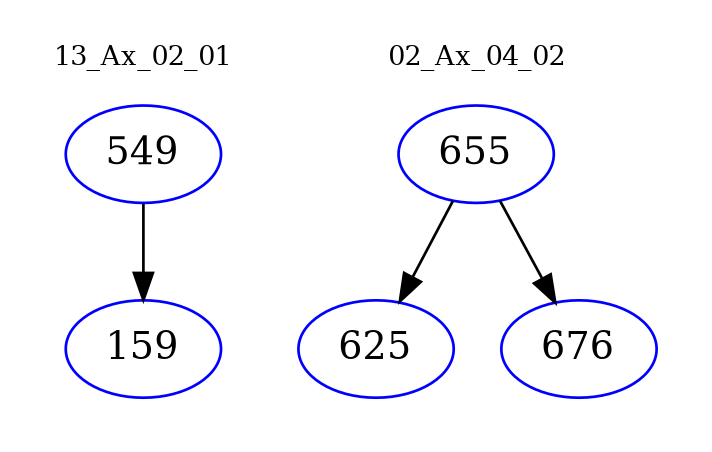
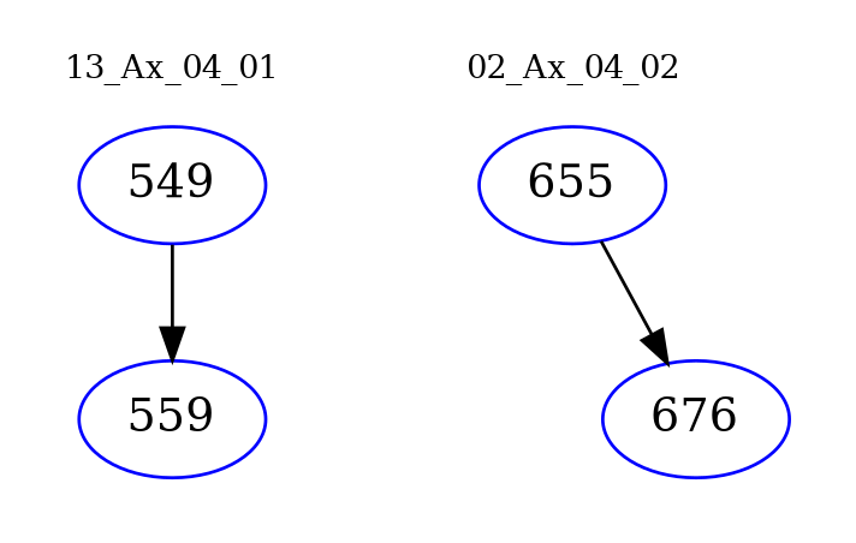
  digraph {
    node [color=blue]
    edge [color=black]
    n1 [label=549]
-   n2 [label=159]
+   n2 [label=559]
    n3 [label=655]
-   n4 [label=625]
    n5 [label=676]
    subgraph cluster_1 {
      color=white
      fontsize=10
-     label="13_Ax_02_01"
+     label="13_Ax_04_01"
      n1
      n2
    }
    subgraph cluster_2 {
      color=white
      fontsize=10
      label="02_Ax_04_02"
      n3
-     n4
      n5
    }
    n1 -> n2
-   n3 -> n4
    n3 -> n5
  }
